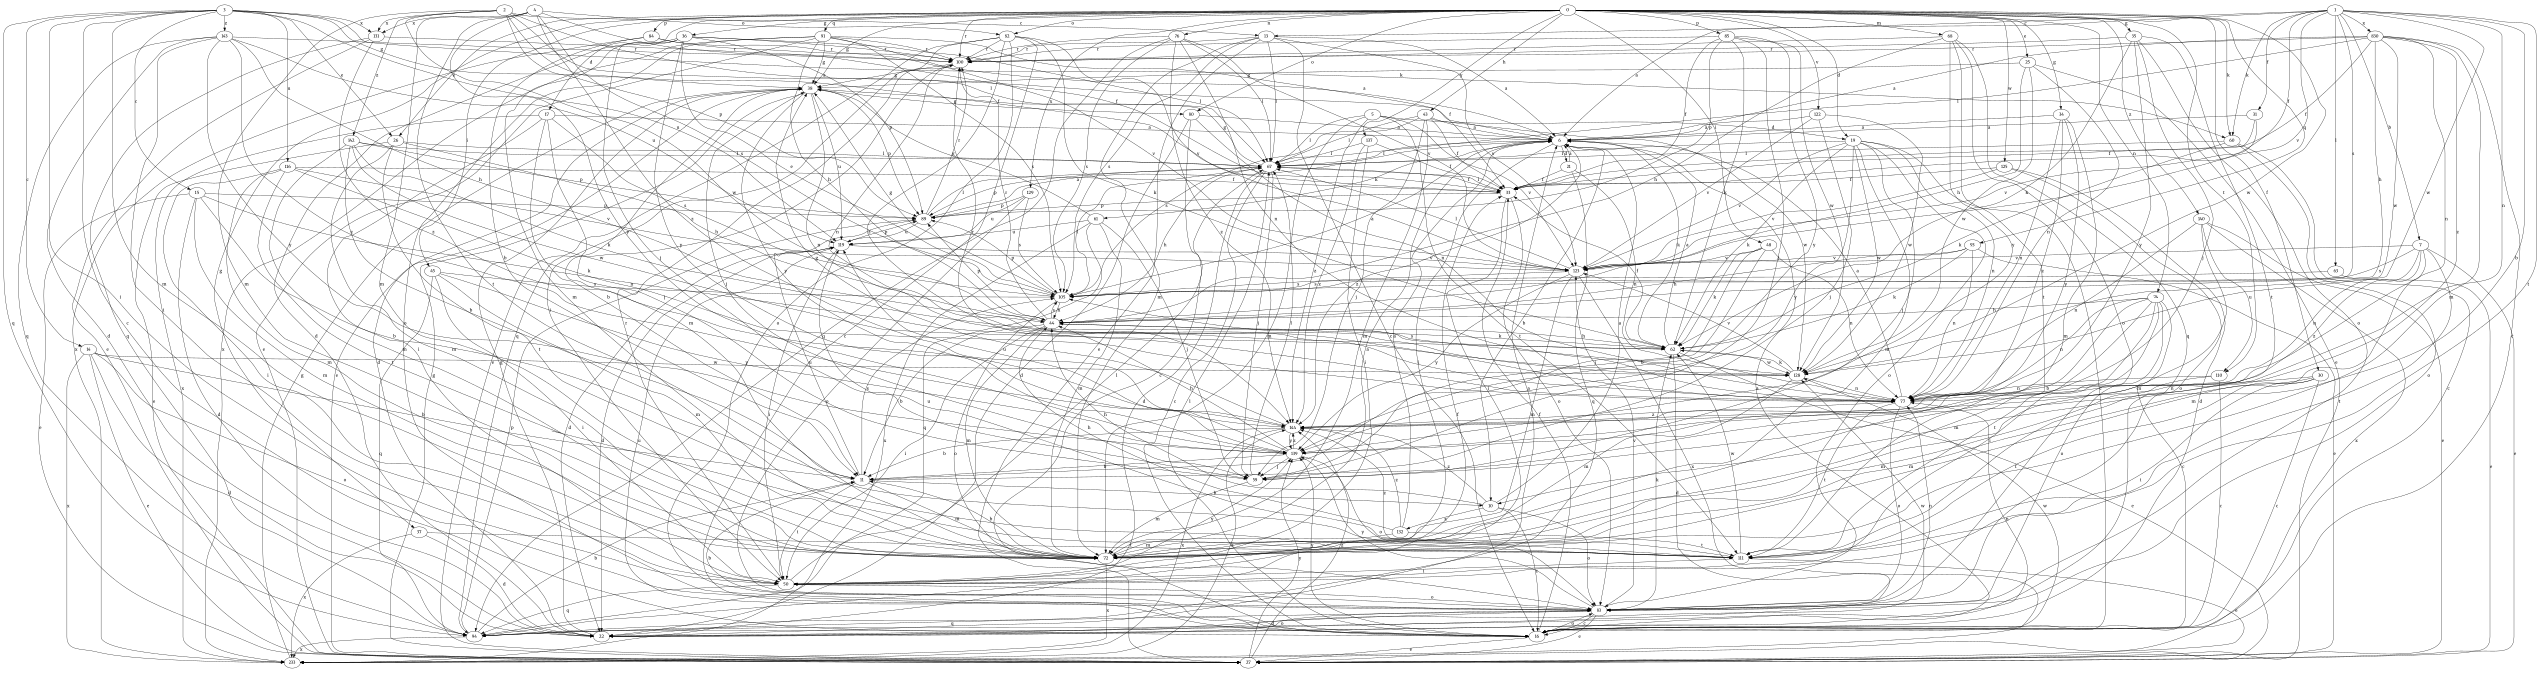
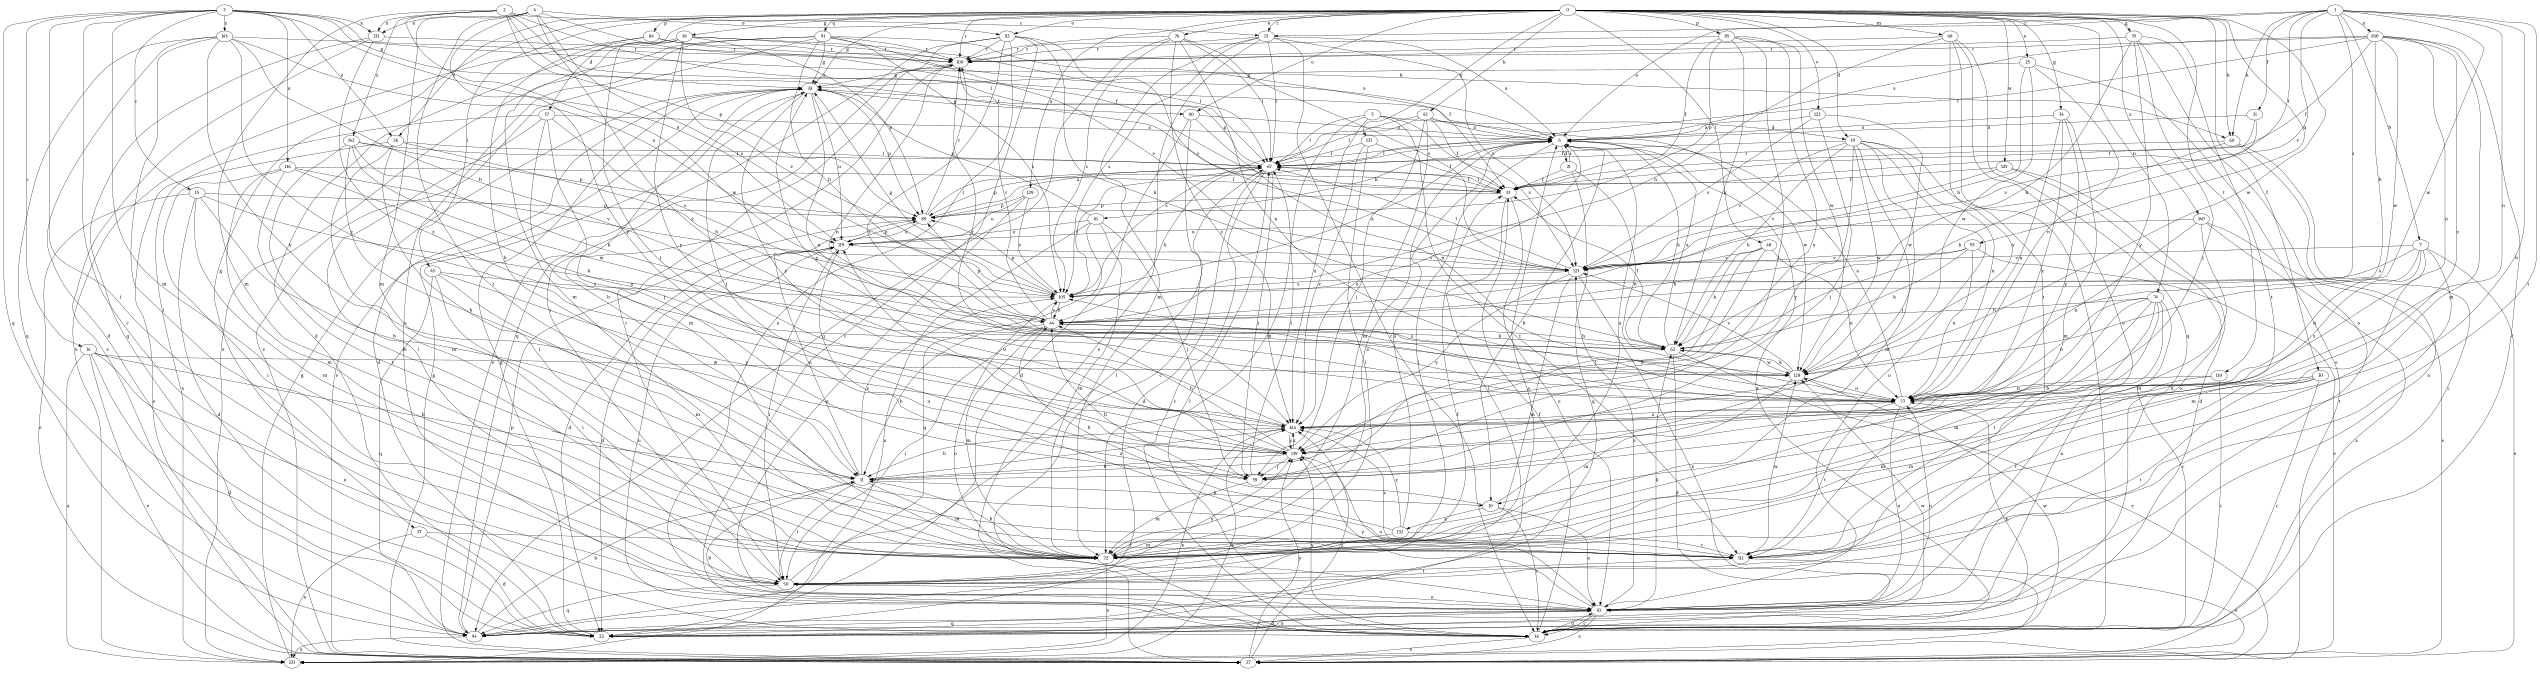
  strict digraph {
    fontname=Merriweather
    node [fontname=Merriweather]
    edge [fontname=Merriweather]
    0
    13
    17
    19
    25
    26
    30
    34
    35
    36
    37
    38
    43
    45
    48
    60
    68
    74
    76
    80
    82
    84
    85
    91
    93
    100
    110
    122
    125
    128
    129
    137
    140
    6
    105
    123
    67
    72
    16
    27
    50
    11
    n43 [label=233]
    n44 [label=59]
    77
    139
    62
    83
    44
    111
    144
    89
    22
    n54 [label=119]
    33
    94
    1
    7
    10
    31
-   63
    n62 [label=830]
    21
    61
    132
    2
    131
    142
    3
    14
    15
    116
    143
    4
    5
+   0 -> 13 [label=c]
    0 -> 17 [label=d]
    0 -> 19 [label=d]
    0 -> 25 [label=e]
    0 -> 26 [label=e]
    0 -> 30 [label=f]
    0 -> 34 [label=g]
    0 -> 35 [label=g]
    0 -> 36 [label=g]
    0 -> 37 [label=g]
    0 -> 38 [label=g]
    0 -> 43 [label=h]
    0 -> 45 [label=i]
    0 -> 48 [label=i]
    0 -> 60 [label=k]
    0 -> 68 [label=m]
    0 -> 74 [label=n]
    0 -> 76 [label=n]
    0 -> 80 [label=o]
    0 -> 82 [label=o]
    0 -> 84 [label=p]
    0 -> 85 [label=p]
    0 -> 91 [label=q]
    0 -> 93 [label=q]
    0 -> 100 [label=r]
    0 -> 110 [label=t]
    0 -> 122 [label=v]
    0 -> 125 [label=w]
    0 -> 128 [label=w]
    0 -> 129 [label=x]
    0 -> 137 [label=y]
    0 -> 140 [label=z]
    13 -> 100 [label=r]
    13 -> 6 [label=a]
    13 -> 105 [label=s]
    13 -> 123 [label=v]
    13 -> 67 [label=l]
    13 -> 72 [label=m]
    13 -> 16 [label=c]
    13 -> 27 [label=e]
    17 -> 6 [label=a]
    17 -> 105 [label=s]
    17 -> 50 [label=i]
    17 -> 11 [label=b]
    17 -> n43 [label=x]
    17 -> n44 [label=j]
    19 -> 128 [label=w]
    19 -> 123 [label=v]
    19 -> 67 [label=l]
    19 -> 72 [label=m]
    19 -> 16 [label=c]
    19 -> n44 [label=j]
    19 -> 77 [label=n]
    19 -> 139 [label=y]
    19 -> 62 [label=k]
    19 -> 83 [label=o]
    25 -> 38 [label=g]
    25 -> 128 [label=w]
    25 -> 27 [label=e]
    25 -> 77 [label=n]
    25 -> 44 [label=h]
    26 -> 67 [label=l]
    26 -> 72 [label=m]
    26 -> 27 [label=e]
    26 -> 44 [label=h]
    26 -> 111 [label=t]
    30 -> 72 [label=m]
    30 -> 16 [label=c]
    30 -> 50 [label=i]
    30 -> 77 [label=n]
    30 -> 111 [label=t]
    34 -> 6 [label=a]
    34 -> 72 [label=m]
    34 -> 77 [label=n]
    34 -> 139 [label=y]
    34 -> 144 [label=z]
    35 -> 100 [label=r]
    35 -> n44 [label=j]
    35 -> 139 [label=y]
    35 -> 62 [label=k]
    35 -> 83 [label=o]
    35 -> 111 [label=t]
    36 -> 100 [label=r]
    36 -> 105 [label=e]
    36 -> 67 [label=l]
    36 -> 72 [label=m]
    36 -> n44 [label=j]
    36 -> 139 [label=y]
    36 -> 89 [label=p]
    36 -> 22 [label=d]
    37 -> n43 [label=x]
    37 -> 111 [label=t]
    37 -> 22 [label=d]
    38 -> 80 [label=g]
    38 -> 72 [label=m]
    38 -> 27 [label=e]
    38 -> n44 [label=j]
    38 -> 77 [label=n]
    38 -> 139 [label=y]
    38 -> 89 [label=p]
    38 -> 22 [label=d]
    38 -> n54 [label=u]
    43 -> 128 [label=w]
    43 -> 6 [label=a]
    43 -> 105 [label=s]
    43 -> 67 [label=l]
    43 -> 72 [label=m]
    43 -> n44 [label=j]
    43 -> 33 [label=f]
    45 -> 105 [label=s]
    45 -> 72 [label=m]
    45 -> 50 [label=i]
    45 -> 139 [label=y]
    45 -> 94 [label=q]
    48 -> 123 [label=v]
    48 -> 11 [label=b]
    48 -> n44 [label=j]
    48 -> 77 [label=n]
    48 -> 62 [label=k]
    60 -> 67 [label=l]
    60 -> 16 [label=c]
    60 -> 62 [label=k]
    60 -> 83 [label=o]
    68 -> 100 [label=r]
    68 -> 139 [label=y]
    68 -> 83 [label=o]
    68 -> 44 [label=h]
    68 -> 111 [label=t]
    68 -> 94 [label=q]
    74 -> 72 [label=m]
    74 -> 16 [label=c]
    74 -> 50 [label=i]
    74 -> 11 [label=b]
    74 -> 77 [label=n]
    74 -> 83 [label=o]
    74 -> 44 [label=h]
    74 -> 111 [label=t]
    76 -> 100 [label=r]
    76 -> 105 [label=s]
    76 -> 123 [label=v]
    76 -> 67 [label=l]
    76 -> 77 [label=n]
    76 -> 144 [label=z]
    76 -> 94 [label=q]
    80 -> 6 [label=a]
    80 -> 16 [label=c]
    80 -> 77 [label=n]
    80 -> 22 [label=d]
    82 -> 100 [label=r]
    82 -> 123 [label=v]
    82 -> 16 [label=c]
    82 -> 50 [label=i]
    82 -> 62 [label=k]
    82 -> 83 [label=o]
    82 -> 144 [label=z]
    82 -> 94 [label=q]
    84 -> 100 [label=r]
    84 -> 6 [label=a]
    84 -> 11 [label=b]
    84 -> n43 [label=x]
    85 -> 100 [label=r]
    85 -> 128 [label=w]
    85 -> n44 [label=j]
    85 -> 139 [label=y]
    85 -> 62 [label=k]
    85 -> 89 [label=p]
    85 -> 33 [label=f]
    91 -> 38 [label=g]
    91 -> 100 [label=r]
    91 -> 105 [label=s]
    91 -> 123 [label=v]
    91 -> 27 [label=e]
    91 -> n43 [label=x]
    91 -> 83 [label=o]
    91 -> 44 [label=h]
    91 -> 33 [label=f]
    93 -> 123 [label=v]
    93 -> 27 [label=e]
    93 -> 77 [label=n]
    93 -> 62 [label=k]
    93 -> 44 [label=h]
    100 -> 38 [label=g]
    100 -> 27 [label=e]
    100 -> 77 [label=n]
    110 -> 72 [label=m]
    110 -> 16 [label=c]
    110 -> 77 [label=n]
    122 -> 128 [label=w]
    122 -> 6 [label=a]
    122 -> 123 [label=v]
    122 -> n44 [label=j]
    125 -> 123 [label=v]
    125 -> 83 [label=o]
    125 -> 22 [label=d]
    125 -> 33 [label=f]
    128 -> 105 [label=s]
    128 -> 123 [label=v]
    128 -> 72 [label=m]
    128 -> 77 [label=n]
    128 -> 62 [label=k]
    129 -> 105 [label=s]
    129 -> 83 [label=o]
    129 -> 89 [label=p]
    129 -> n54 [label=u]
    137 -> 67 [label=l]
    137 -> 50 [label=i]
    137 -> 144 [label=z]
    137 -> 33 [label=f]
    140 -> 72 [label=m]
    140 -> 27 [label=e]
    140 -> n43 [label=x]
    140 -> 77 [label=n]
-   140 -> 110 [label=u]
+   140 -> n54 [label=u]
    6 -> 67 [label=l]
    6 -> 50 [label=i]
    6 -> 62 [label=k]
    6 -> 144 [label=z]
    6 -> 10 [label=b]
    6 -> 21 [label=d]
    6 -> 61 [label=k]
    105 -> 38 [label=g]
    105 -> 6 [label=a]
    105 -> 67 [label=l]
    105 -> 83 [label=o]
    105 -> 44 [label=h]
    105 -> 89 [label=p]
    123 -> 105 [label=s]
    123 -> 67 [label=l]
    123 -> 72 [label=m]
    123 -> n43 [label=x]
    123 -> 139 [label=y]
    67 -> 38 [label=g]
    67 -> 16 [label=c]
    67 -> n44 [label=j]
    67 -> 44 [label=h]
    67 -> 89 [label=p]
    67 -> 22 [label=d]
    67 -> 33 [label=f]
    72 -> 6 [label=a]
    72 -> 11 [label=b]
    72 -> n43 [label=x]
    16 -> 128 [label=w]
    16 -> 6 [label=a]
    16 -> 67 [label=l]
    16 -> 27 [label=e]
    16 -> 11 [label=b]
    16 -> 139 [label=y]
    16 -> 83 [label=o]
    16 -> n54 [label=u]
    16 -> 33 [label=f]
    27 -> 38 [label=g]
    27 -> 139 [label=y]
    27 -> 144 [label=z]
    50 -> 100 [label=r]
    50 -> 67 [label=l]
    50 -> 139 [label=y]
    50 -> 83 [label=o]
    50 -> 94 [label=q]
    11 -> 105 [label=s]
    11 -> 72 [label=m]
    11 -> 50 [label=i]
-   10 -> 144 [label=z]
+   11 -> 144 [label=z]
    11 -> n54 [label=u]
    11 -> 10 [label=b]
    n43 -> 38 [label=g]
    n43 -> 144 [label=z]
    n44 -> 67 [label=l]
    n44 -> 72 [label=m]
    77 -> 100 [label=r]
    77 -> 6 [label=a]
    77 -> 83 [label=o]
    77 -> 111 [label=t]
    77 -> 144 [label=z]
    139 -> 11 [label=b]
    139 -> n44 [label=j]
    139 -> 83 [label=o]
    139 -> 44 [label=h]
    139 -> 144 [label=z]
    139 -> n54 [label=u]
    62 -> 128 [label=w]
    62 -> 6 [label=a]
    62 -> 27 [label=e]
    62 -> 44 [label=h]
    62 -> 22 [label=d]
    62 -> 33 [label=f]
    83 -> 123 [label=v]
    83 -> 16 [label=c]
    83 -> 27 [label=e]
    83 -> 77 [label=n]
    83 -> 139 [label=y]
    83 -> 62 [label=k]
    83 -> 22 [label=d]
    83 -> 94 [label=q]
    44 -> 100 [label=r]
    44 -> 105 [label=s]
    44 -> 72 [label=m]
    44 -> 50 [label=i]
    44 -> 11 [label=b]
    44 -> 62 [label=k]
    44 -> 89 [label=p]
-   111 -> 62 [label=w]
+   111 -> 128 [label=w]
    111 -> 27 [label=e]
    111 -> 50 [label=i]
    111 -> 144 [label=z]
    111 -> n54 [label=u]
    144 -> 38 [label=g]
    144 -> 11 [label=b]
    144 -> n43 [label=x]
    144 -> 139 [label=y]
    89 -> 100 [label=r]
    89 -> 6 [label=a]
    89 -> 67 [label=l]
    89 -> 22 [label=d]
    89 -> n54 [label=u]
    22 -> 38 [label=g]
    22 -> 6 [label=a]
    22 -> 77 [label=n]
    22 -> 83 [label=o]
    n54 -> 123 [label=v]
    n54 -> 50 [label=i]
    n54 -> 89 [label=p]
    n54 -> 22 [label=d]
    33 -> 67 [label=l]
    33 -> 50 [label=i]
    33 -> 83 [label=o]
    33 -> 89 [label=p]
    94 -> 128 [label=w]
    94 -> 11 [label=b]
    94 -> n43 [label=x]
    94 -> 89 [label=p]
    94 -> 33 [label=f]
    1 -> 13 [label=c]
    1 -> 60 [label=k]
    1 -> 128 [label=w]
    1 -> 6 [label=a]
    1 -> 105 [label=s]
    1 -> 123 [label=v]
    1 -> 77 [label=n]
    1 -> 111 [label=t]
    1 -> 33 [label=f]
    1 -> 7 [label=b]
    1 -> 10 [label=b]
    1 -> 31 [label=f]
-   1 -> 63 [label=l]
    1 -> n62 [label=x]
    7 -> 105 [label=s]
    7 -> 123 [label=v]
    7 -> 72 [label=m]
    7 -> 27 [label=e]
    7 -> 77 [label=n]
    7 -> 111 [label=t]
    7 -> 144 [label=z]
    10 -> 6 [label=a]
    10 -> 16 [label=c]
    10 -> 83 [label=o]
    10 -> 44 [label=h]
    10 -> 132 [label=x]
    31 -> 6 [label=a]
    31 -> 123 [label=v]
    31 -> 33 [label=f]
-   63 -> 105 [label=s]
-   63 -> 27 [label=e]
    n62 -> 100 [label=r]
    n62 -> 128 [label=w]
    n62 -> 6 [label=a]
    n62 -> 67 [label=l]
    n62 -> 72 [label=m]
    n62 -> 16 [label=c]
    n62 -> 77 [label=n]
    n62 -> 44 [label=h]
    n62 -> 144 [label=z]
    n62 -> 33 [label=f]
    21 -> 6 [label=a]
    21 -> 77 [label=n]
    21 -> 33 [label=f]
    21 -> 94 [label=q]
    61 -> 38 [label=g]
    61 -> 72 [label=m]
    61 -> n43 [label=x]
    61 -> n44 [label=j]
    61 -> n54 [label=u]
    61 -> 94 [label=q]
    132 -> 6 [label=a]
    132 -> 72 [label=m]
    132 -> 44 [label=h]
    132 -> 111 [label=t]
    132 -> 144 [label=z]
    2 -> 13 [label=c]
    2 -> 128 [label=w]
    2 -> 6 [label=a]
    2 -> 67 [label=l]
    2 -> 72 [label=m]
    2 -> 89 [label=p]
    2 -> 33 [label=f]
    2 -> 131 [label=x]
    2 -> 142 [label=z]
    131 -> 100 [label=r]
    131 -> 27 [label=e]
    131 -> 144 [label=z]
    131 -> 94 [label=q]
    142 -> 128 [label=w]
    142 -> 67 [label=l]
    142 -> 72 [label=m]
    142 -> 11 [label=b]
    142 -> 62 [label=k]
    142 -> 89 [label=p]
    3 -> 26 [label=e]
    3 -> 38 [label=g]
    3 -> 60 [label=k]
    3 -> 72 [label=m]
    3 -> 16 [label=c]
    3 -> 50 [label=i]
    3 -> n54 [label=u]
    3 -> 94 [label=q]
    3 -> 131 [label=x]
    3 -> 14 [label=c]
    3 -> 15 [label=c]
    3 -> 116 [label=u]
    3 -> 143 [label=z]
    14 -> 128 [label=w]
    14 -> 27 [label=e]
    14 -> 11 [label=b]
    14 -> n43 [label=x]
    14 -> 83 [label=o]
    14 -> 22 [label=d]
    15 -> 72 [label=m]
    15 -> 27 [label=e]
    15 -> 11 [label=b]
    15 -> 62 [label=k]
    15 -> 89 [label=p]
    15 -> 22 [label=d]
    116 -> 123 [label=v]
    116 -> 72 [label=m]
    116 -> 50 [label=i]
    116 -> 77 [label=n]
    116 -> 111 [label=t]
    116 -> 33 [label=f]
    143 -> 100 [label=r]
    143 -> 50 [label=i]
    143 -> 139 [label=y]
    143 -> 44 [label=h]
    143 -> 144 [label=z]
    143 -> 22 [label=d]
    143 -> n54 [label=u]
    143 -> 94 [label=q]
    4 -> 82 [label=o]
    4 -> 105 [label=s]
    4 -> 72 [label=m]
    4 -> 139 [label=y]
    4 -> 111 [label=t]
    4 -> 144 [label=z]
    4 -> 33 [label=f]
    4 -> 131 [label=x]
    5 -> 19 [label=d]
    5 -> 123 [label=v]
    5 -> 67 [label=l]
    5 -> 72 [label=m]
    5 -> 111 [label=t]
    5 -> 144 [label=z]
  }
